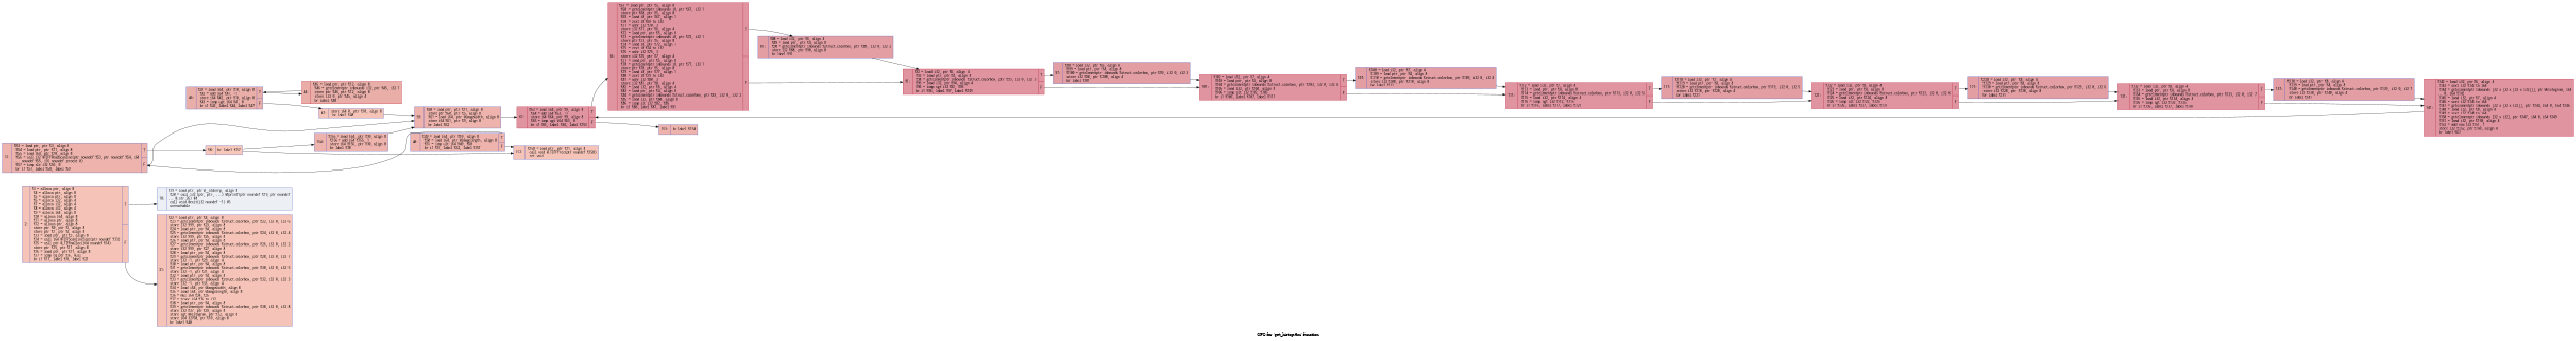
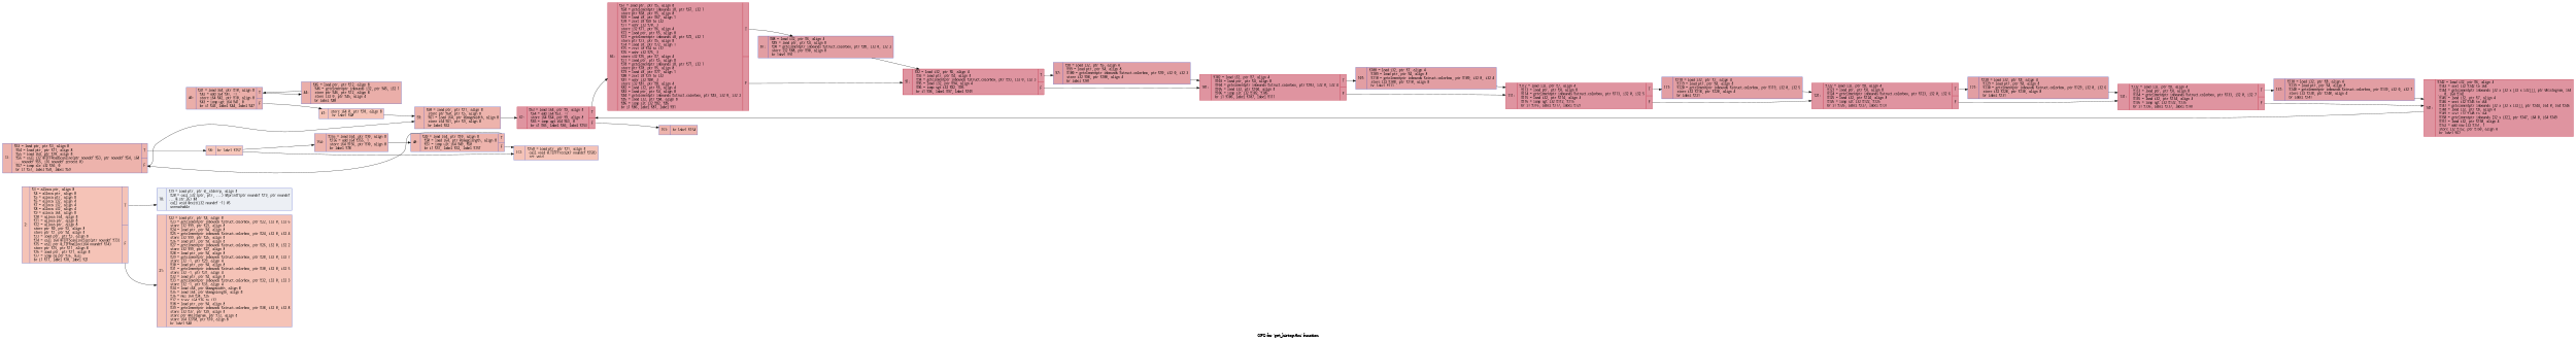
  digraph {
    label="CFG for 'get_histogram' function"
    rankdir=LR
    node [color="#3d50c3ff" fillcolor="#b70d2870" fontname=Courier shape=record style=filled]
    n1 [fillcolor="#e8765c70" label="{2:\l|  %3 = alloca ptr, align 8\l  %4 = alloca ptr, align 8\l  %5 = alloca ptr, align 8\l  %6 = alloca i32, align 4\l  %7 = alloca i32, align 4\l  %8 = alloca i32, align 4\l  %9 = alloca i64, align 8\l  %10 = alloca i64, align 8\l  %11 = alloca ptr, align 8\l  %12 = alloca ptr, align 8\l  store ptr %0, ptr %3, align 8\l  store ptr %1, ptr %4, align 8\l  %13 = load ptr, ptr %3, align 8\l  %14 = call i64 @TIFFScanlineSize(ptr noundef %13)\l  %15 = call ptr @_TIFFmalloc(i64 noundef %14)\l  store ptr %15, ptr %11, align 8\l  %16 = load ptr, ptr %11, align 8\l  %17 = icmp eq ptr %16, null\l  br i1 %17, label %18, label %21\l|{<s0>T|<s1>F}}"]
    n2 [fillcolor="#d4dbe670" label="{18:\l|  %19 = load ptr, ptr @__stderrp, align 8\l  %20 = call i32 (ptr, ptr, ...) @fprintf(ptr noundef %19, ptr noundef\l... @.str.26) #4\l  call void @exit(i32 noundef -1) #5\l  unreachable\l}"]
-   n3 [fillcolor="#e8765c70" label="{21:\l|  %22 = load ptr, ptr %4, align 8\l  %23 = getelementptr inbounds %struct.colorbox, ptr %22, i32 0, i32 6\l  store i32 999, ptr %23, align 8\l  %24 = load ptr, ptr %4, align 8\l  %25 = getelementptr inbounds %struct.colorbox, ptr %24, i32 0, i32 4\l  store i32 999, ptr %25, align 8\l  %26 = load ptr, ptr %4, align 8\l  %27 = getelementptr inbounds %struct.colorbox, ptr %26, i32 0, i32 2\l  store i32 999, ptr %27, align 8\l  %28 = load ptr, ptr %4, align 8\l  %29 = getelementptr inbounds %struct.colorbox, ptr %28, i32 0, i32 7\l  store i32 -1, ptr %29, align 4\l  %30 = load ptr, ptr %4, align 8\l  %31 = getelementptr inbounds %struct.colorbox, ptr %30, i32 0, i32 5\l  store i32 -1, ptr %31, align 4\l  %32 = load ptr, ptr %4, align 8\l  %33 = getelementptr inbounds %struct.colorbox, ptr %32, i32 0, i32 3\l  store i32 -1, ptr %33, align 4\l  %34 = load i64, ptr @imagewidth, align 8\l  %35 = load i64, ptr @imagelength, align 8\l  %36 = mul i64 %34, %35\l  %37 = trunc i64 %36 to i32\l  %38 = load ptr, ptr %4, align 8\l  %39 = getelementptr inbounds %struct.colorbox, ptr %38, i32 0, i32 8\l  store i32 %37, ptr %39, align 8\l  store sgt @histogram, ptr %12, align 8\l  store i64 32768, ptr %10, align 8\l  br label %40\l}"]
+   n3 [fillcolor="#e8765c70" label="{21:\l|  %22 = load ptr, ptr %4, align 8\l  %23 = getelementptr inbounds %struct.colorbox, ptr %22, i32 0, i32 6\l  store i32 999, ptr %23, align 8\l  %24 = load ptr, ptr %4, align 8\l  %25 = getelementptr inbounds %struct.colorbox, ptr %24, i32 0, i32 4\l  store i32 999, ptr %25, align 8\l  %26 = load ptr, ptr %4, align 8\l  %27 = getelementptr inbounds %struct.colorbox, ptr %26, i32 0, i32 2\l  store i32 999, ptr %27, align 8\l  %28 = load ptr, ptr %4, align 8\l  %29 = getelementptr inbounds %struct.colorbox, ptr %28, i32 0, i32 7\l  store i32 -1, ptr %29, align 4\l  %30 = load ptr, ptr %4, align 8\l  %31 = getelementptr inbounds %struct.colorbox, ptr %30, i32 0, i32 5\l  store i32 -1, ptr %31, align 4\l  %32 = load ptr, ptr %4, align 8\l  %33 = getelementptr inbounds %struct.colorbox, ptr %32, i32 0, i32 3\l  store i32 -1, ptr %33, align 4\l  %34 = load i64, ptr @imagewidth, align 8\l  %35 = load i64, ptr @imagelength, align 8\l  %36 = mul i64 %34, %35\l  %37 = trunc i64 %36 to i32\l  %38 = load ptr, ptr %4, align 8\l  %39 = getelementptr inbounds %struct.colorbox, ptr %38, i32 0, i32 8\l  store i32 %37, ptr %39, align 8\l  store ptr @histogram, ptr %12, align 8\l  store i64 32768, ptr %10, align 8\l  br label %40\l}"]
    n4 [fillcolor="#d0473d70" label="{40:\l|  %41 = load i64, ptr %10, align 8\l  %42 = add i64 %41, -1\l  store i64 %42, ptr %10, align 8\l  %43 = icmp ugt i64 %41, 0\l  br i1 %43, label %44, label %47\l|{<s0>T|<s1>F}}"]
-   n5 [color="#b70d28ff" fillcolor="#d0473d70" label="{44:\l|  %45 = load ptr, ptr %12, align 8\l  %46 = getelementptr inbounds i32, ptr %45, i32 1\l  store ptr %46, ptr %12, align 8\l  store i32 0, ptr %45, align 4\l  br label %40\l}"]
+   n5 [fillcolor="#d0473d70" label="{44:\l|  %45 = load ptr, ptr %12, align 8\l  %46 = getelementptr inbounds i32, ptr %45, i32 1\l  store ptr %46, ptr %12, align 8\l  store i32 0, ptr %45, align 4\l  br label %40\l}"]
    n6 [fillcolor="#e8765c70" label="{47:\l|  store i64 0, ptr %10, align 8\l  br label %48\l}"]
    n7 [fillcolor="#d6524470" label="{59:\l|  %60 = load ptr, ptr %11, align 8\l  store ptr %60, ptr %5, align 8\l  %61 = load i64, ptr @imagewidth, align 8\l  store i64 %61, ptr %9, align 8\l  br label %62\l}"]
    n8 [fillcolor="#d6524470" label="{48:\l|  %49 = load i64, ptr %10, align 8\l  %50 = load i64, ptr @imagelength, align 8\l  %51 = icmp ult i64 %49, %50\l  br i1 %51, label %52, label %157\l|{<s0>T|<s1>F}}"]
    n9 [fillcolor="#d6524470" label="{52:\l|  %53 = load ptr, ptr %3, align 8\l  %54 = load ptr, ptr %11, align 8\l  %55 = load i64, ptr %10, align 8\l  %56 = call i32 @TIFFReadScanline(ptr noundef %53, ptr noundef %54, i64\l... noundef %55, i16 noundef zeroext 0)\l  %57 = icmp sle i32 %56, 0\l  br i1 %57, label %58, label %59\l|{<s0>T|<s1>F}}"]
    n10 [fillcolor="#e8765c70" label="{157:\l|  %158 = load ptr, ptr %11, align 8\l  call void @_TIFFfree(ptr noundef %158)\l  ret void\l}"]
    n11 [fillcolor="#ec7f6370" label="{58:\l|  br label %157\l}"]
    n12 [fillcolor="#d6524470" label="{154:\l|  %155 = load i64, ptr %10, align 8\l  %156 = add i64 %155, 1\l  store i64 %156, ptr %10, align 8\l  br label %78\l}"]
    n13 [color="#b70d28ff" label="{62:\l|  %63 = load i64, ptr %9, align 8\l  %64 = add i64 %63, -1\l  store i64 %64, ptr %9, align 8\l  %65 = icmp ugt i64 %63, 0\l  br i1 %65, label %66, label %153\l|{<s0>T|<s1>F}}"]
    n14 [color="#b70d28ff" label="{66:\l|  %67 = load ptr, ptr %5, align 8\l  %68 = getelementptr inbounds i8, ptr %67, i32 1\l  store ptr %68, ptr %5, align 8\l  %69 = load i8, ptr %67, align 1\l  %70 = zext i8 %69 to i32\l  %71 = ashr i32 %70, 3\l  store i32 %71, ptr %6, align 4\l  %72 = load ptr, ptr %5, align 8\l  %73 = getelementptr inbounds i8, ptr %72, i32 1\l  store ptr %73, ptr %5, align 8\l  %74 = load i8, ptr %72, align 1\l  %75 = zext i8 %74 to i32\l  %76 = ashr i32 %75, 3\l  store i32 %76, ptr %7, align 4\l  %77 = load ptr, ptr %5, align 8\l  %78 = getelementptr inbounds i8, ptr %77, i32 1\l  store ptr %78, ptr %5, align 8\l  %79 = load i8, ptr %77, align 1\l  %80 = zext i8 %79 to i32\l  %81 = ashr i32 %80, 3\l  store i32 %81, ptr %8, align 4\l  %82 = load i32, ptr %6, align 4\l  %83 = load ptr, ptr %4, align 8\l  %84 = getelementptr inbounds %struct.colorbox, ptr %83, i32 0, i32 2\l  %85 = load i32, ptr %84, align 8\l  %86 = icmp slt i32 %82, %85\l  br i1 %86, label %87, label %91\l|{<s0>T|<s1>F}}"]
    n15 [fillcolor="#d6524470" label="{153:\l|  br label %154\l}"]
    n16 [fillcolor="#be242e70" label="{87:\l|  %88 = load i32, ptr %6, align 4\l  %89 = load ptr, ptr %4, align 8\l  %90 = getelementptr inbounds %struct.colorbox, ptr %89, i32 0, i32 2\l  store i32 %88, ptr %90, align 8\l  br label %91\l}"]
    n17 [color="#b70d28ff" label="{91:\l|  %92 = load i32, ptr %6, align 4\l  %93 = load ptr, ptr %4, align 8\l  %94 = getelementptr inbounds %struct.colorbox, ptr %93, i32 0, i32 3\l  %95 = load i32, ptr %94, align 4\l  %96 = icmp sgt i32 %92, %95\l  br i1 %96, label %97, label %101\l|{<s0>T|<s1>F}}"]
    n18 [fillcolor="#be242e70" label="{97:\l|  %98 = load i32, ptr %6, align 4\l  %99 = load ptr, ptr %4, align 8\l  %100 = getelementptr inbounds %struct.colorbox, ptr %99, i32 0, i32 3\l  store i32 %98, ptr %100, align 4\l  br label %101\l}"]
    n19 [color="#b70d28ff" label="{101:\l|  %102 = load i32, ptr %7, align 4\l  %103 = load ptr, ptr %4, align 8\l  %104 = getelementptr inbounds %struct.colorbox, ptr %103, i32 0, i32 4\l  %105 = load i32, ptr %104, align 8\l  %106 = icmp slt i32 %102, %105\l  br i1 %106, label %107, label %111\l|{<s0>T|<s1>F}}"]
    n20 [fillcolor="#be242e70" label="{107:\l|  %108 = load i32, ptr %7, align 4\l  %109 = load ptr, ptr %4, align 8\l  %110 = getelementptr inbounds %struct.colorbox, ptr %109, i32 0, i32 4\l  store i32 %108, ptr %110, align 8\l  br label %111\l}"]
    n21 [color="#b70d28ff" label="{111:\l|  %112 = load i32, ptr %7, align 4\l  %113 = load ptr, ptr %4, align 8\l  %114 = getelementptr inbounds %struct.colorbox, ptr %113, i32 0, i32 5\l  %115 = load i32, ptr %114, align 4\l  %116 = icmp sgt i32 %112, %115\l  br i1 %116, label %117, label %121\l|{<s0>T|<s1>F}}"]
    n22 [fillcolor="#be242e70" label="{117:\l|  %118 = load i32, ptr %7, align 4\l  %119 = load ptr, ptr %4, align 8\l  %120 = getelementptr inbounds %struct.colorbox, ptr %119, i32 0, i32 5\l  store i32 %118, ptr %120, align 4\l  br label %121\l}"]
    n23 [color="#b70d28ff" label="{121:\l|  %122 = load i32, ptr %8, align 4\l  %123 = load ptr, ptr %4, align 8\l  %124 = getelementptr inbounds %struct.colorbox, ptr %123, i32 0, i32 6\l  %125 = load i32, ptr %124, align 8\l  %126 = icmp slt i32 %122, %125\l  br i1 %126, label %127, label %131\l|{<s0>T|<s1>F}}"]
    n24 [fillcolor="#be242e70" label="{127:\l|  %128 = load i32, ptr %8, align 4\l  %129 = load ptr, ptr %4, align 8\l  %130 = getelementptr inbounds %struct.colorbox, ptr %129, i32 0, i32 6\l  store i32 %128, ptr %130, align 8\l  br label %131\l}"]
    n25 [color="#b70d28ff" label="{131:\l|  %132 = load i32, ptr %8, align 4\l  %133 = load ptr, ptr %4, align 8\l  %134 = getelementptr inbounds %struct.colorbox, ptr %133, i32 0, i32 7\l  %135 = load i32, ptr %134, align 4\l  %136 = icmp sgt i32 %132, %135\l  br i1 %136, label %137, label %141\l|{<s0>T|<s1>F}}"]
    n26 [fillcolor="#be242e70" label="{137:\l|  %138 = load i32, ptr %8, align 4\l  %139 = load ptr, ptr %4, align 8\l  %140 = getelementptr inbounds %struct.colorbox, ptr %139, i32 0, i32 7\l  store i32 %138, ptr %140, align 4\l  br label %141\l}"]
    n27 [color="#b70d28ff" label="{141:\l|  %142 = load i32, ptr %6, align 4\l  %143 = sext i32 %142 to i64\l  %144 = getelementptr inbounds [32 x [32 x [32 x i32]]], ptr @histogram, i64\l... 0, i64 %143\l  %145 = load i32, ptr %7, align 4\l  %146 = sext i32 %145 to i64\l  %147 = getelementptr inbounds [32 x [32 x i32]], ptr %144, i64 0, i64 %146\l  %148 = load i32, ptr %8, align 4\l  %149 = sext i32 %148 to i64\l  %150 = getelementptr inbounds [32 x i32], ptr %147, i64 0, i64 %149\l  %151 = load i32, ptr %150, align 4\l  %152 = add nsw i32 %151, 1\l  store i32 %152, ptr %150, align 4\l  br label %62\l}"]
    n1 -> n2 [tailport=s0]
    n1 -> n3 [tailport=s1]
    n4 -> n5 [tailport=s0]
    n4 -> n6 [tailport=s1]
    n5 -> n4
    n6 -> n7
    n7 -> n13
    n8 -> n9 [tailport=s0]
    n8 -> n10 [tailport=s1]
    n9 -> n7 [tailport=s1]
    n9 -> n11 [tailport=s0]
    n11 -> n10
    n11 -> n12
-   n12 -> n7
+   n12 -> n8
    n13 -> n14 [tailport=s0]
    n13 -> n15 [tailport=s1]
    n14 -> n16 [tailport=s0]
    n14 -> n17 [tailport=s1]
    n16 -> n17
    n17 -> n18 [tailport=s0]
    n17 -> n19 [tailport=s1]
    n18 -> n19
    n19 -> n20 [tailport=s0]
    n19 -> n21 [tailport=s1]
    n20 -> n21
    n21 -> n22 [tailport=s0]
    n21 -> n23 [tailport=s1]
    n22 -> n23
    n23 -> n24 [tailport=s0]
    n23 -> n25 [tailport=s1]
    n24 -> n25
    n25 -> n26 [tailport=s0]
    n25 -> n27 [tailport=s1]
    n26 -> n27
    n27 -> n13
  }
